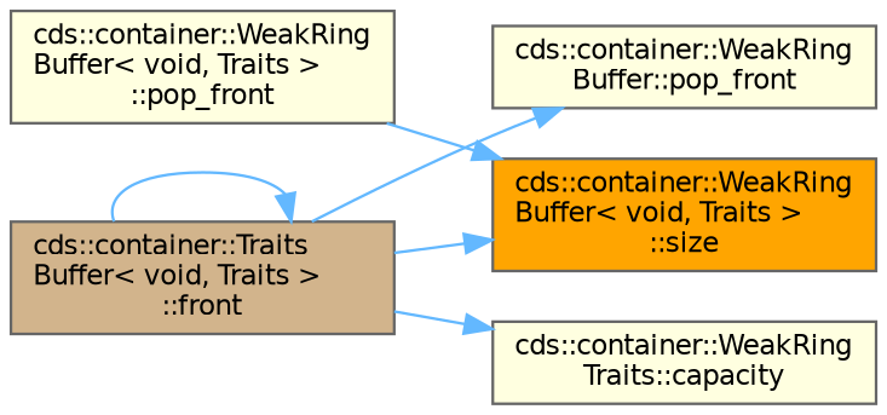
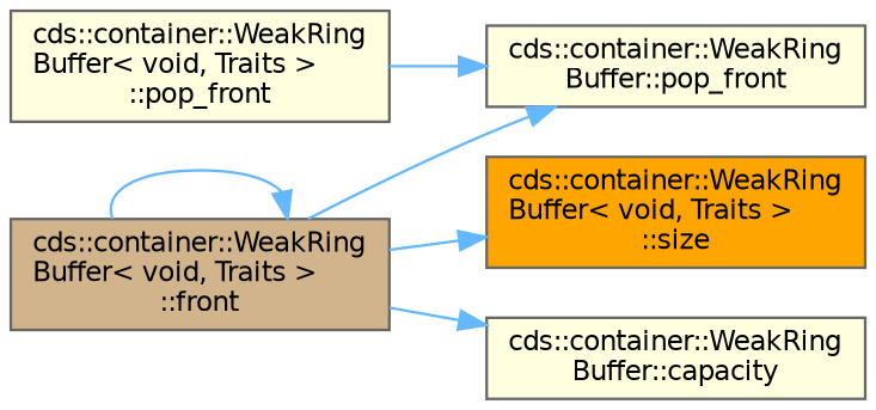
  digraph {
    rankdir=LR
    node [color=grey40 fillcolor=lightyellow fontname=Helvetica fontsize=10 shape=box style=filled]
    edge [color=steelblue1 fontname=Helvetica fontsize=10 labelfontname=Helvetica labelfontsize=10 style=solid]
    n1 [color=gray40 fontcolor=black height=0.2 label="cds::container::WeakRing\lBuffer\< void, Traits \>\l::pop_front" width=0.4]
    n2 [fillcolor=orange height=0.2 label="cds::container::WeakRing\lBuffer\< void, Traits \>\l::size" width=0.4]
-   n3 [height=0.2 label="cds::container::WeakRing\lTraits::capacity" width=0.4]
-   n4 [fillcolor=tan height=0.2 label="cds::container::Traits\lBuffer\< void, Traits \>\l::front" width=0.4]
+   n3 [height=0.2 label="cds::container::WeakRing\lBuffer::capacity" width=0.4]
+   n4 [fillcolor=tan height=0.2 label="cds::container::WeakRing\lBuffer\< void, Traits \>\l::front" width=0.4]
    n5 [height=0.2 label="cds::container::WeakRing\lBuffer::pop_front" width=0.4]
-   n1 -> n2
+   n1 -> n5
    n4 -> n2
    n4 -> n3
    n4 -> n4
    n4 -> n5
  }
